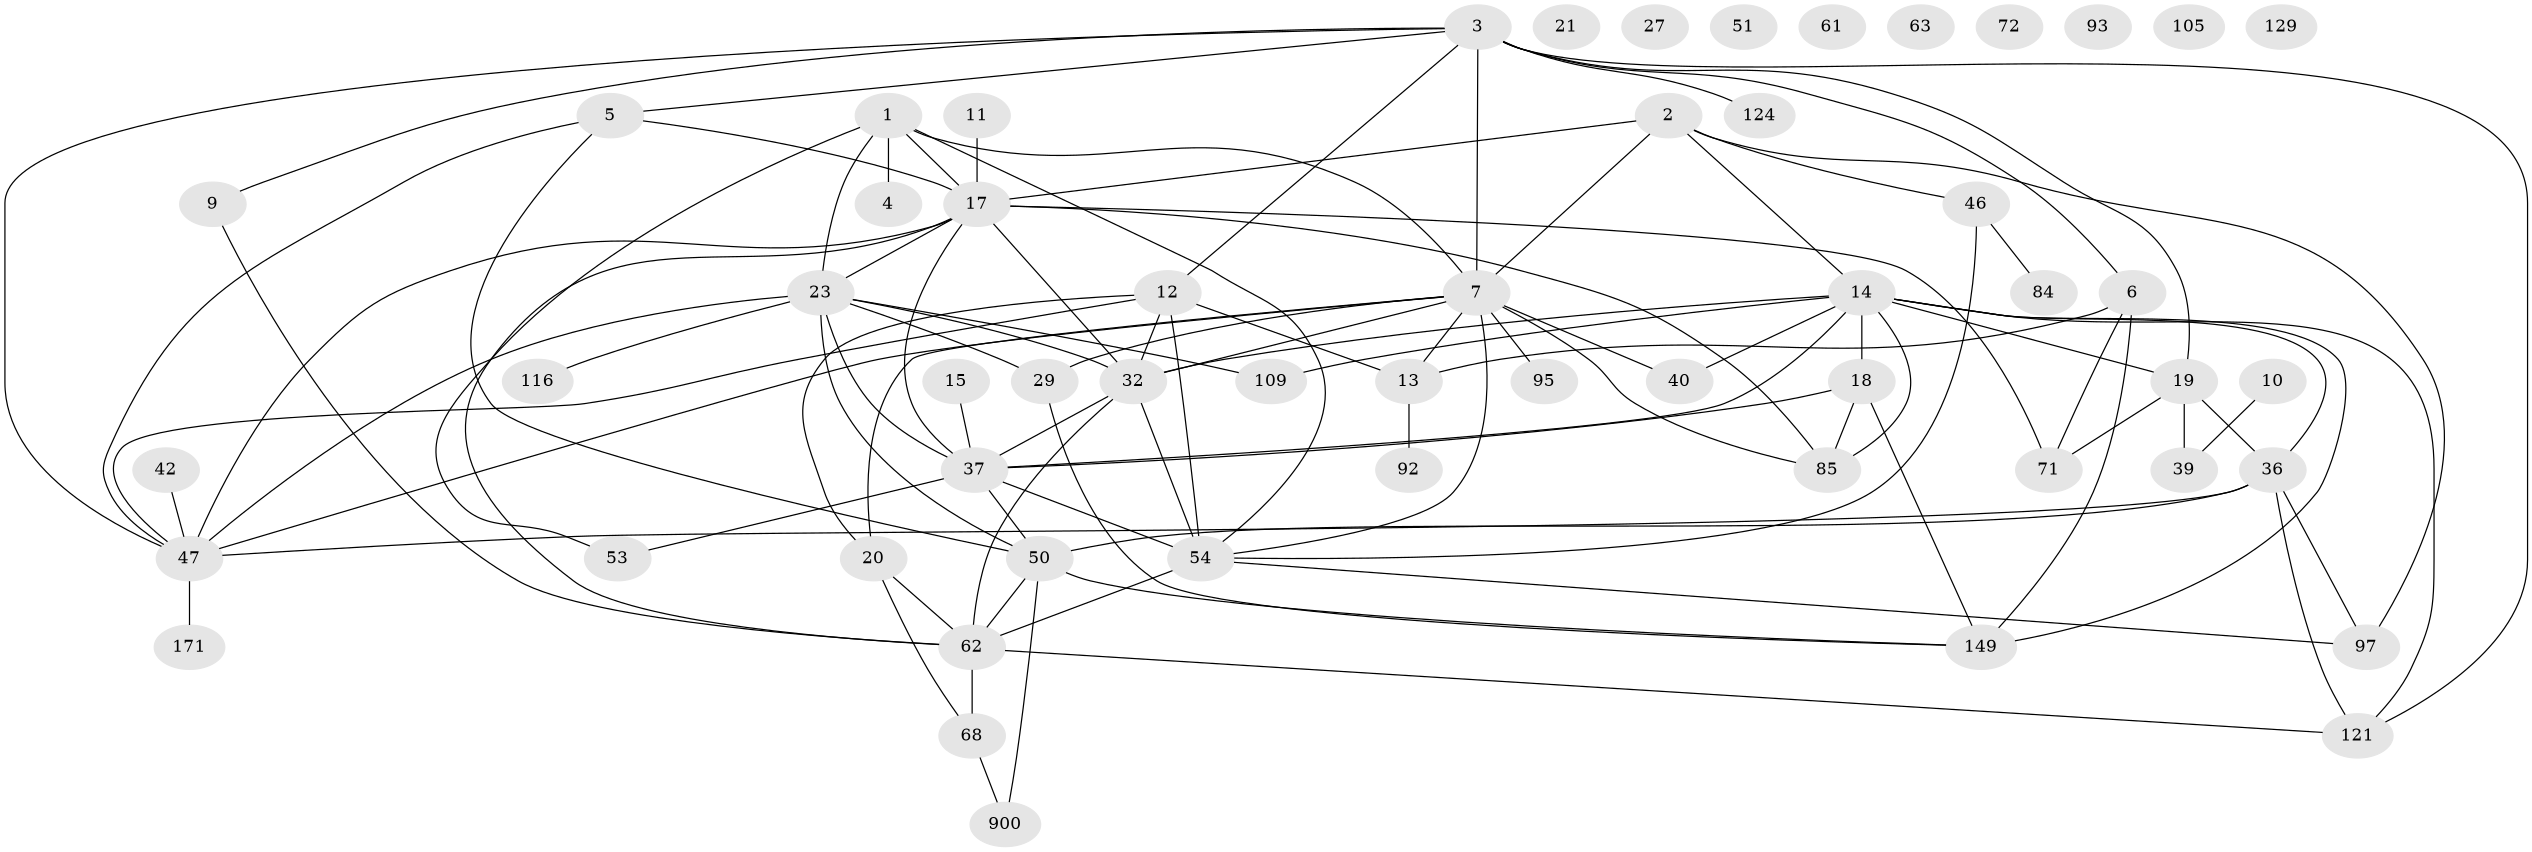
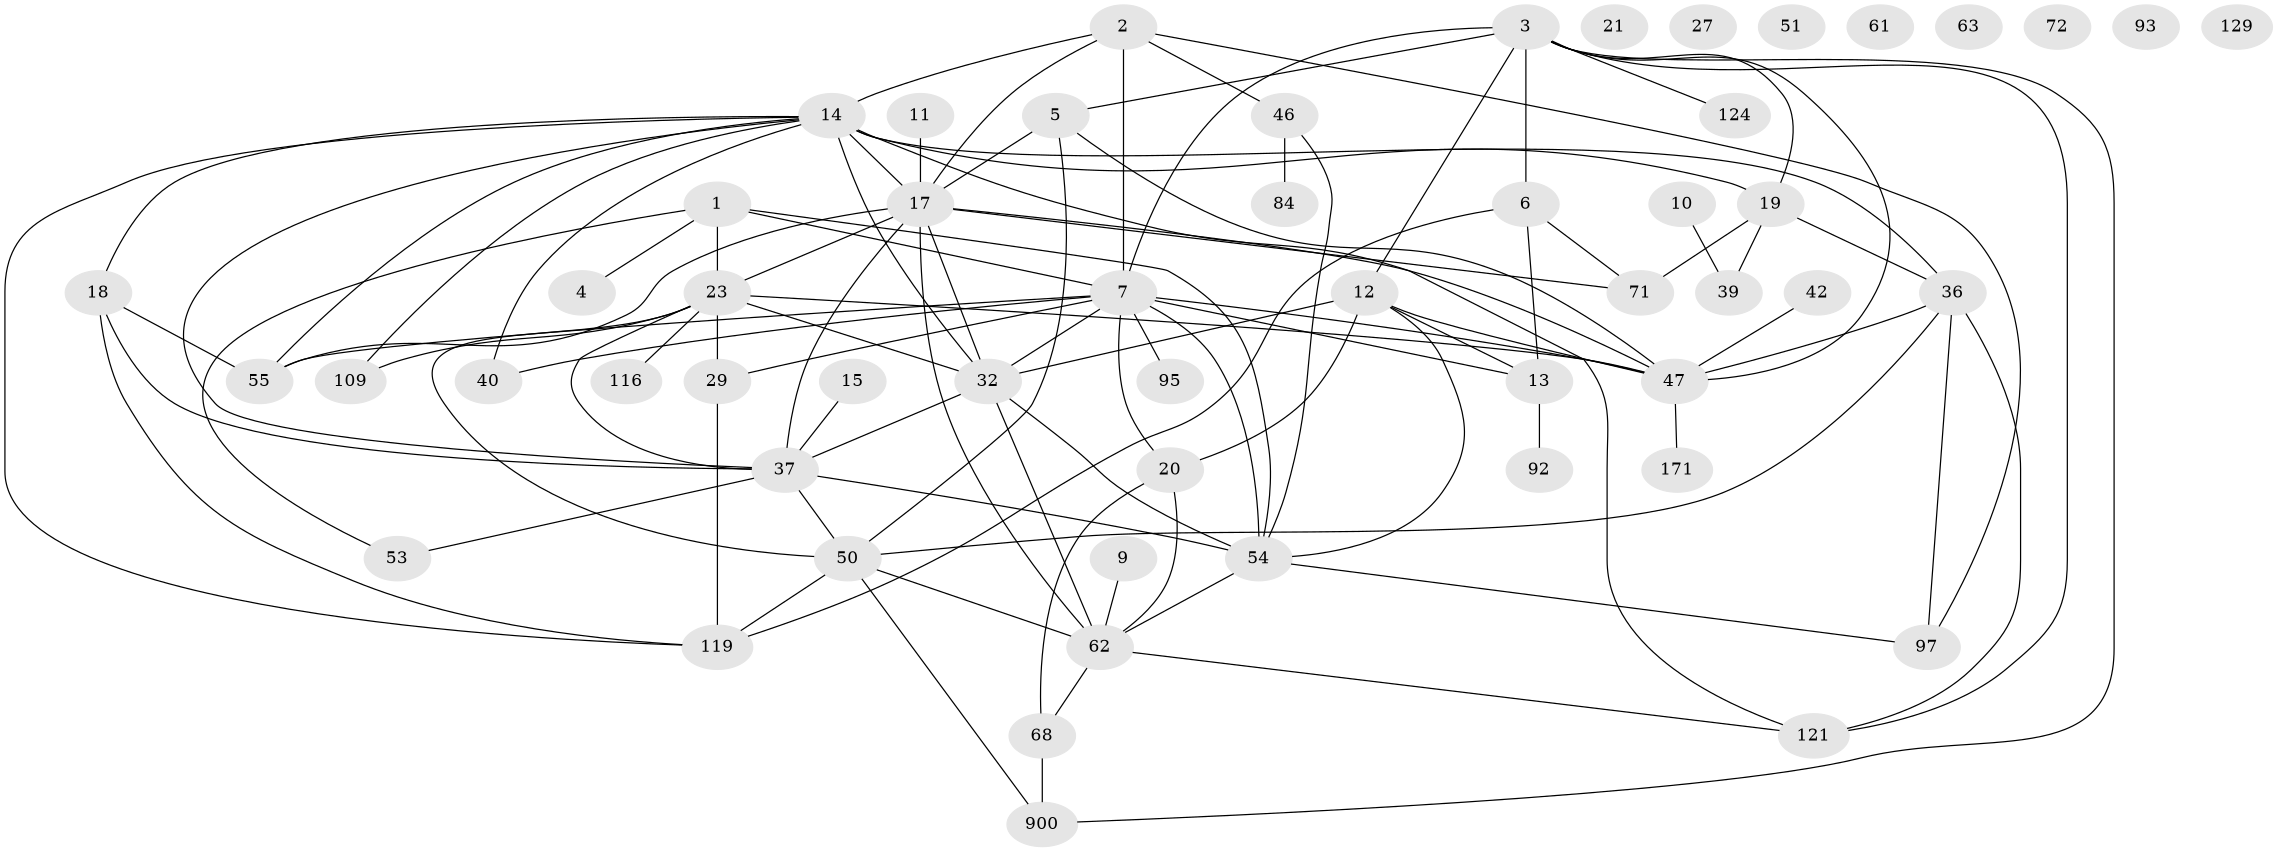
  graph {
    node [color=gray90 style=filled]
    1 [super="+102"]
    4
    7 [super="+59+35+24+43"]
    53
    54 [super="+67"]
    23 [super="+86+75"]
    32 [super="+49+69"]
    47 [super="+106+127+76"]
    13 [super="+22"]
    20 [super="+81"]
    29 [super="+96"]
    40
-   55 [super="+78" label=85]
+   55 [super="+78"]
    95
    97
    62 [super="+80+70"]
    2 [super="+122"]
    14 [super="+77+120+28+74"]
    17 [super="+131+88+26+34"]
    46 [super="+108"]
    19 [super="+114+83"]
    121
-   119 [super="+130" label=149]
+   119 [super="+130"]
    18 [super="+56"]
    36 [super="+38"]
    37 [super="+73+44+66"]
    109 [super="+111"]
    71 [super="+107"]
    84
    3 [super="+15+117+8+89"]
    5
    6 [super="+126+31"]
    12 [super="+25+90"]
    n34 [label=900]
    124
    50 [super="+103"]
    39 [super="+48"]
    n38 [label=171]
    92
    68 [super="+94"]
    116
    9 [super="+65+30+60"]
    10
    11
    n45 [label=15]
    21
    27
    42
    51
    61 [super="+91"]
    63
    72
    93
-   105 [super="+115"]
    129
    1 -- 4
    1 -- 7
    1 -- 53
    1 -- 54
    1 -- 23
    7 -- 54
    7 -- 32 [weight=2]
    7 -- 47
    7 -- 13
    7 -- 20
    7 -- 29
    7 -- 40
    7 -- 55
    7 -- 95
    54 -- 97
    54 -- 62
    23 -- 32
    23 -- 47
    23 -- 29 [weight=2]
    23 -- 37
    23 -- 109
    23 -- 50
    23 -- 116
    32 -- 54
    32 -- 62
    32 -- 37
    47 -- n38
    13 -- 92
    20 -- 62
    20 -- 68
    29 -- 119
    62 -- 121
    62 -- 68
    2 -- 7
    2 -- 97
    2 -- 14
    2 -- 17
    2 -- 46
    14 -- 32 [weight=2]
    14 -- 40
    14 -- 55
-   1 -- 17
+   14 -- 17
    14 -- 19
    14 -- 121
    14 -- 119
    14 -- 18
    14 -- 36
    14 -- 37
    14 -- 109
    17 -- 23
    17 -- 32
    17 -- 47
    17 -- 55
    17 -- 62
    17 -- 37
    17 -- 71
    46 -- 54
    46 -- 84
    19 -- 36 [weight=2]
    19 -- 71
    19 -- 39
    18 -- 55
    18 -- 119
    18 -- 37 [weight=2]
    36 -- 47
    36 -- 97
    36 -- 121
    36 -- 50
    37 -- 53
    37 -- 54 [weight=2]
    37 -- 50
    3 -- 7 [weight=3]
    3 -- 47
    3 -- 19
    3 -- 121
    3 -- 5
    3 -- 6
    3 -- 12
-   3 -- 9
+   3 -- n34
    3 -- 124
    5 -- 47
    5 -- 17
    5 -- 50
    6 -- 13
    6 -- 119
    6 -- 71
    12 -- 54
    12 -- 32
    12 -- 47
    12 -- 13
    12 -- 20
    50 -- 62
    50 -- 119
    50 -- n34
    68 -- n34
    9 -- 62
    10 -- 39
    11 -- 17
    n45 -- 37
    42 -- 47
  }
